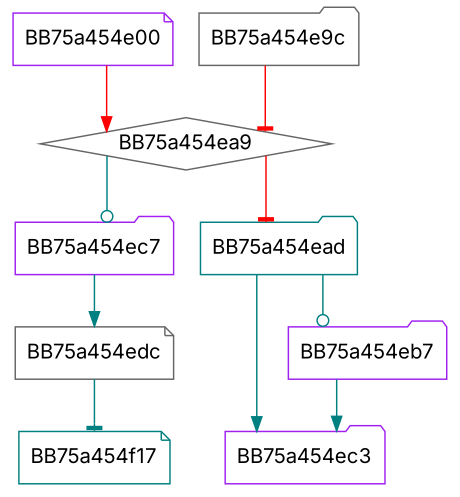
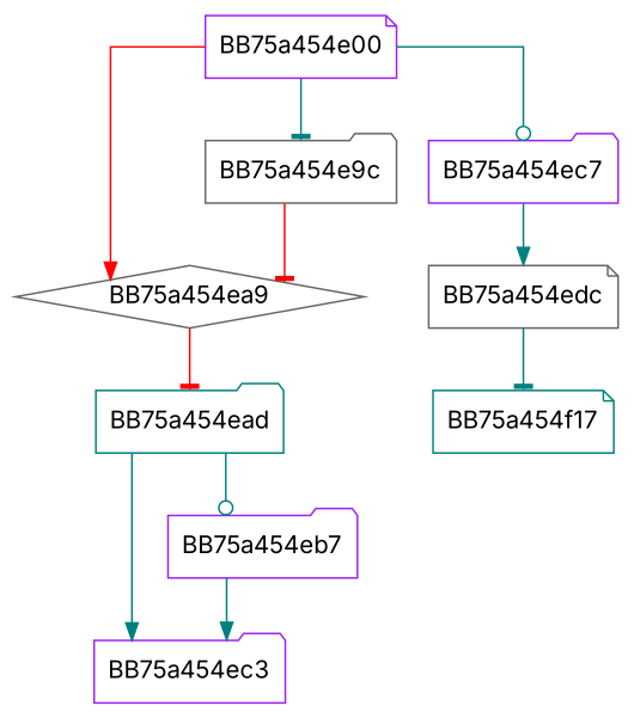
  digraph {
    fontname=Inter
    splines=ortho
    node [color=purple fontname=Inter shape=folder]
    edge [arrowhead=normal color=teal fontname=Inter]
    BB75a454e00 [shape=note]
    BB75a454ea9 [color=gray40 shape=diamond]
    BB75a454e9c [color=gray40]
    BB75a454ec7
    BB75a454ead [color=teal]
    BB75a454edc [color=gray40 shape=note]
    BB75a454ec3
    BB75a454eb7
    BB75a454f17 [color=teal shape=note]
    BB75a454e00 -> BB75a454ea9 [color=red]
-   BB75a454ea9 -> BB75a454ec7 [arrowhead=odot]
+   BB75a454e00 -> BB75a454e9c [arrowhead=tee]
+   BB75a454e00 -> BB75a454ec7 [arrowhead=odot]
    BB75a454ea9 -> BB75a454ead [arrowhead=tee color=red]
    BB75a454e9c -> BB75a454ea9 [arrowhead=tee color=red]
    BB75a454ec7 -> BB75a454edc
    BB75a454ead -> BB75a454ec3
    BB75a454ead -> BB75a454eb7 [arrowhead=odot]
    BB75a454edc -> BB75a454f17 [arrowhead=tee]
    BB75a454eb7 -> BB75a454ec3
  }
